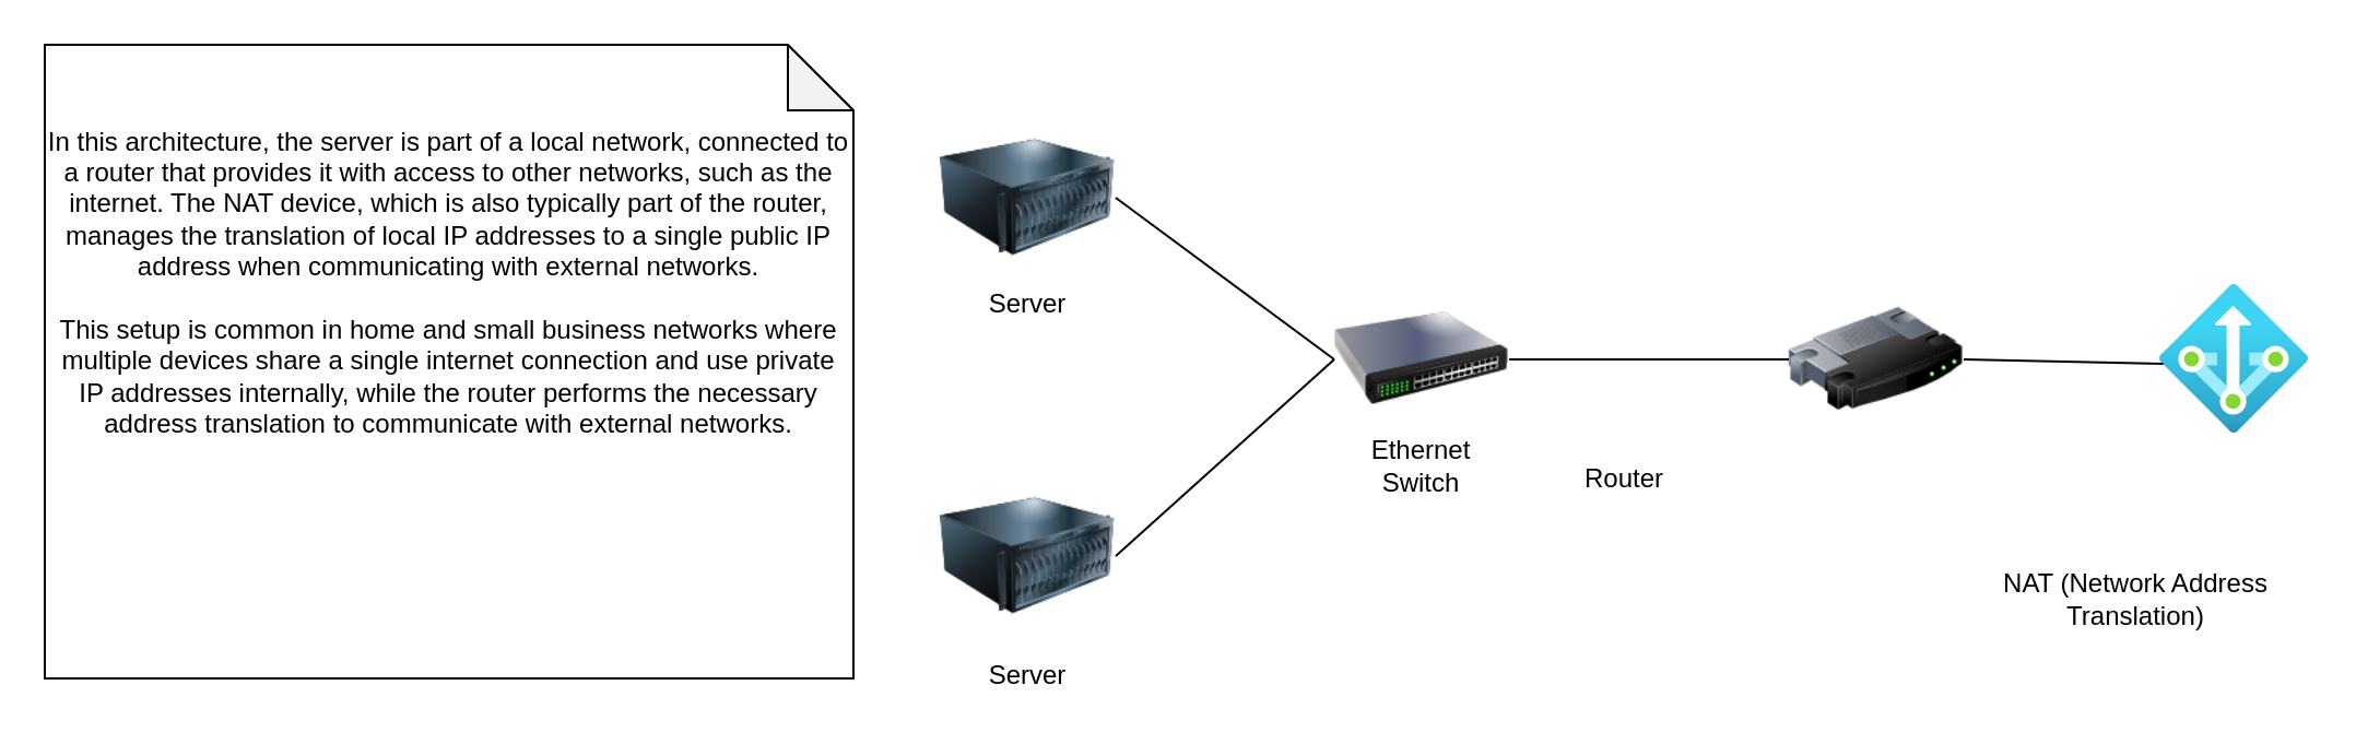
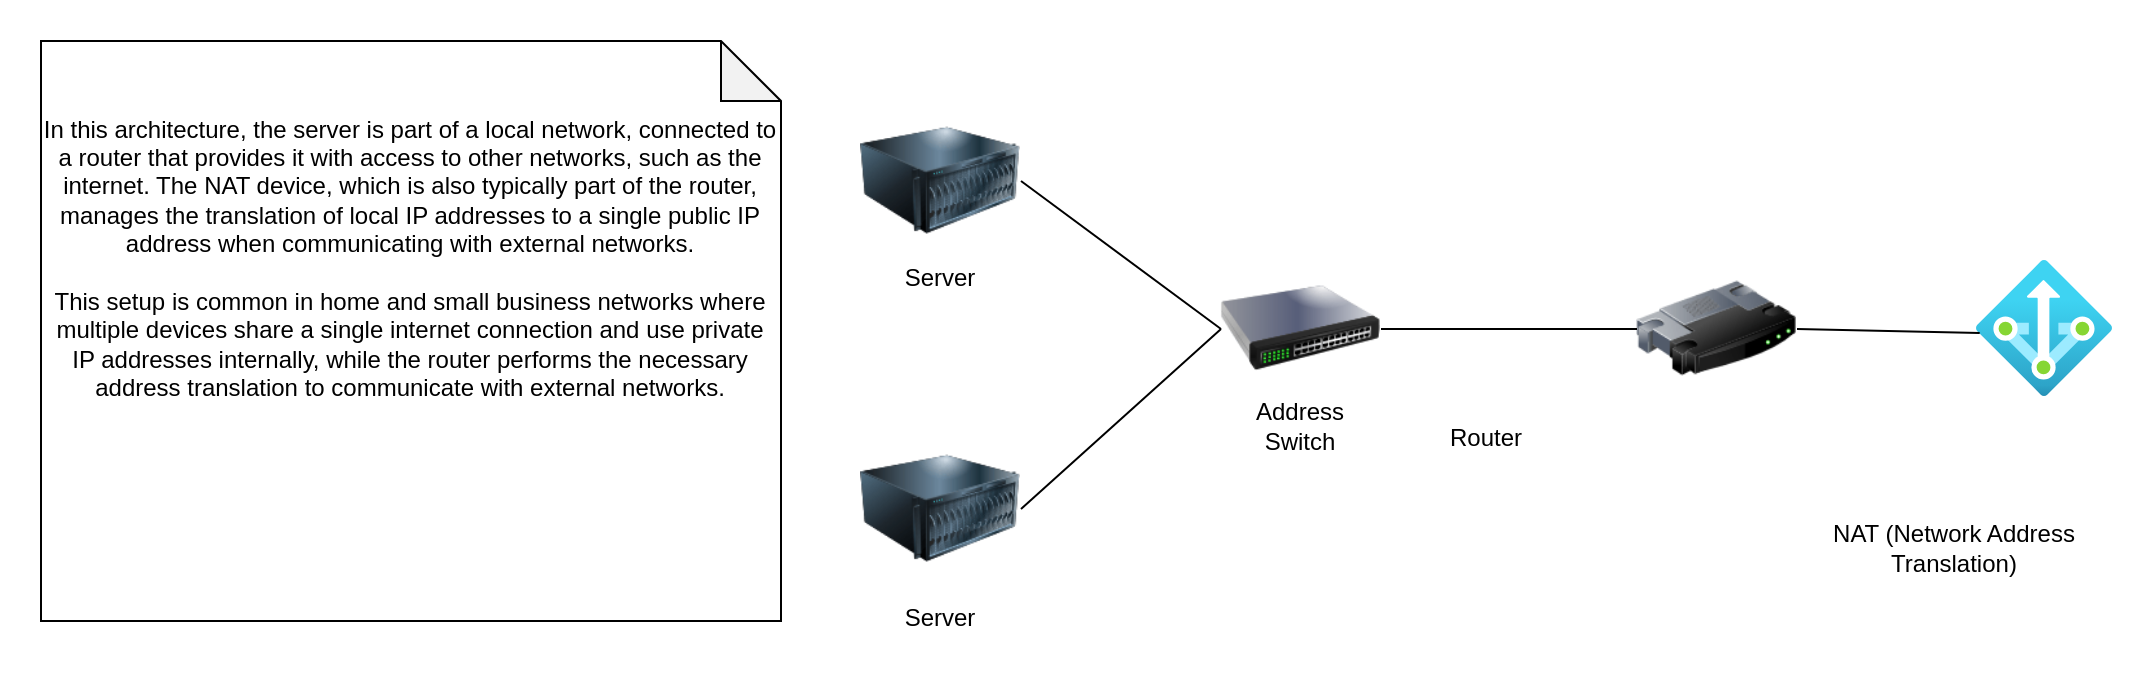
  <mxCell id="0" />
  <mxCell id="1" parent="0" />
  <mxCell id="2" value="" style="image;html=1;image=img/lib/clip_art/computers/Server_128x128.png" vertex="1" parent="1"><mxGeometry x="430" y="50" width="80" height="80" as="geometry" /></mxCell>
  <mxCell id="3" value="" style="image;html=1;image=img/lib/clip_art/networking/Router_128x128.png" vertex="1" parent="1"><mxGeometry x="818" y="124" width="80" height="80" as="geometry" /></mxCell>
  <mxCell id="4" value="" style="image;aspect=fixed;html=1;points=[];align=center;fontSize=12;image=img/lib/azure2/networking/NAT.svg;" vertex="1" parent="1"><mxGeometry x="988" y="130" width="68" height="68" as="geometry" /></mxCell>
  <mxCell id="5" value="Server" style="text;html=1;strokeColor=none;fillColor=none;align=center;verticalAlign=middle;whiteSpace=wrap;rounded=0;" vertex="1" parent="1"><mxGeometry x="440" y="124" width="60" height="30" as="geometry" /></mxCell>
  <mxCell id="6" value="Router" style="text;html=1;strokeColor=none;fillColor=none;align=center;verticalAlign=middle;whiteSpace=wrap;rounded=0;" vertex="1" parent="1"><mxGeometry x="713" y="204" width="60" height="30" as="geometry" /></mxCell>
  <mxCell id="7" value="NAT (Network Address Translation)" style="text;html=1;strokeColor=none;fillColor=none;align=center;verticalAlign=middle;whiteSpace=wrap;rounded=0;" vertex="1" parent="1"><mxGeometry x="909" y="259" width="136" height="30" as="geometry" /></mxCell>
  <mxCell id="8" value="" style="endArrow=none;html=1;rounded=0;exitX=1;exitY=0.5;exitDx=0;exitDy=0;entryX=0;entryY=0.5;entryDx=0;entryDy=0;" edge="1" parent="1" source="2" target="13"><mxGeometry width="50" height="50" relative="1" as="geometry"><mxPoint x="620" y="240" as="sourcePoint" /><mxPoint x="670" y="190" as="targetPoint" /></mxGeometry></mxCell>
  <mxCell id="9" value="" style="endArrow=none;html=1;rounded=0;exitX=1;exitY=0.5;exitDx=0;exitDy=0;entryX=0.02;entryY=0.529;entryDx=0;entryDy=0;entryPerimeter=0;" edge="1" parent="1" source="3" target="4"><mxGeometry width="50" height="50" relative="1" as="geometry"><mxPoint x="868" y="314" as="sourcePoint" /><mxPoint x="918" y="264" as="targetPoint" /></mxGeometry></mxCell>
  <mxCell id="10" value="&lt;div&gt;In this architecture, the server is part of a local network, connected to a router that provides it with access to other networks, such as the internet. The NAT device, which is also typically part of the router, manages the translation of local IP addresses to a single public IP address when communicating with external networks.&lt;/div&gt;&lt;div&gt;&lt;br&gt;&lt;/div&gt;&lt;div&gt;This setup is common in home and small business networks where multiple devices share a single internet connection and use private IP addresses internally, while the router performs the necessary address translation to communicate with external networks.&lt;/div&gt;&lt;div&gt;&lt;br&gt;&lt;/div&gt;&lt;div&gt;&lt;br&gt;&lt;/div&gt;&lt;div&gt;&lt;br&gt;&lt;/div&gt;&lt;div&gt;&lt;br&gt;&lt;/div&gt;&lt;div&gt;&lt;br&gt;&lt;/div&gt;" style="shape=note;whiteSpace=wrap;html=1;backgroundOutline=1;darkOpacity=0.05;" vertex="1" parent="1"><mxGeometry x="20" y="20" width="370" height="290" as="geometry" /></mxCell>
  <mxCell id="11" value="" style="image;html=1;image=img/lib/clip_art/computers/Server_128x128.png" vertex="1" parent="1"><mxGeometry x="430" y="214" width="80" height="80" as="geometry" /></mxCell>
  <mxCell id="12" value="Server" style="text;html=1;strokeColor=none;fillColor=none;align=center;verticalAlign=middle;whiteSpace=wrap;rounded=0;" vertex="1" parent="1"><mxGeometry x="440" y="294" width="60" height="30" as="geometry" /></mxCell>
  <mxCell id="13" value="" style="image;html=1;image=img/lib/clip_art/networking/Switch_128x128.png" vertex="1" parent="1"><mxGeometry x="610" y="124" width="80" height="80" as="geometry" /></mxCell>
  <mxCell id="14" value="" style="endArrow=none;html=1;rounded=0;exitX=1;exitY=0.5;exitDx=0;exitDy=0;entryX=0;entryY=0.5;entryDx=0;entryDy=0;" edge="1" parent="1" source="11" target="13"><mxGeometry width="50" height="50" relative="1" as="geometry"><mxPoint x="520" y="100" as="sourcePoint" /><mxPoint x="580" y="220" as="targetPoint" /></mxGeometry></mxCell>
  <mxCell id="15" value="" style="endArrow=none;html=1;rounded=0;exitX=1;exitY=0.5;exitDx=0;exitDy=0;entryX=0;entryY=0.5;entryDx=0;entryDy=0;" edge="1" parent="1" source="13" target="3"><mxGeometry width="50" height="50" relative="1" as="geometry"><mxPoint x="520" y="264" as="sourcePoint" /><mxPoint x="620" y="174" as="targetPoint" /></mxGeometry></mxCell>
- <mxCell id="16" value="Ethernet Switch" style="text;html=1;strokeColor=none;fillColor=none;align=center;verticalAlign=middle;whiteSpace=wrap;rounded=0;" vertex="1" parent="1"><mxGeometry x="620" y="198" width="60" height="30" as="geometry" /></mxCell>
+ <mxCell id="16" value="Address Switch" style="text;html=1;strokeColor=none;fillColor=none;align=center;verticalAlign=middle;whiteSpace=wrap;rounded=0;" vertex="1" parent="1"><mxGeometry x="620" y="198" width="60" height="30" as="geometry" /></mxCell>
